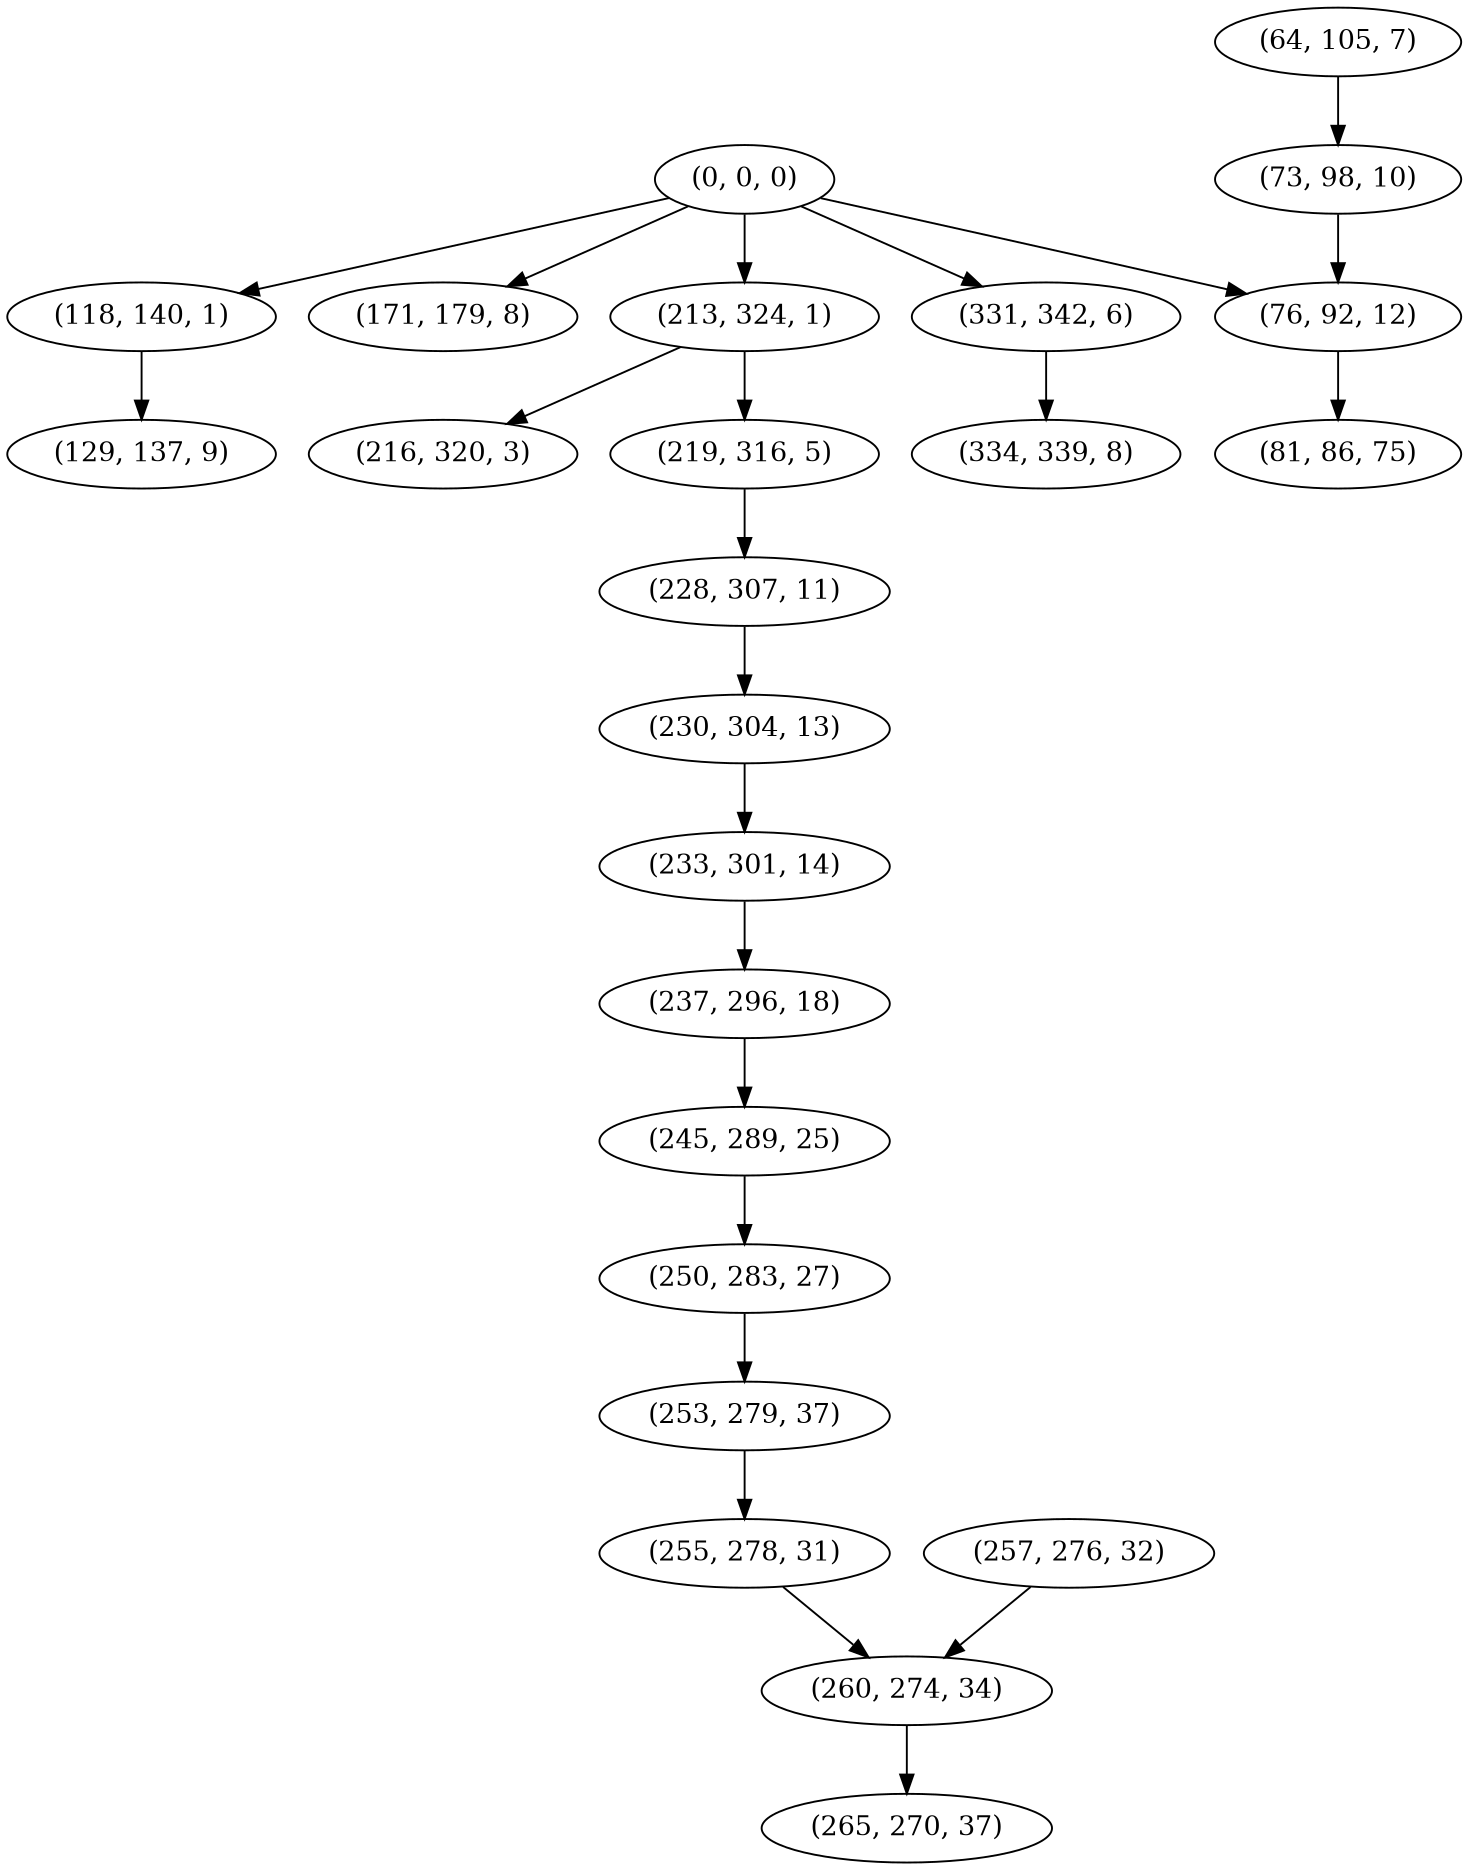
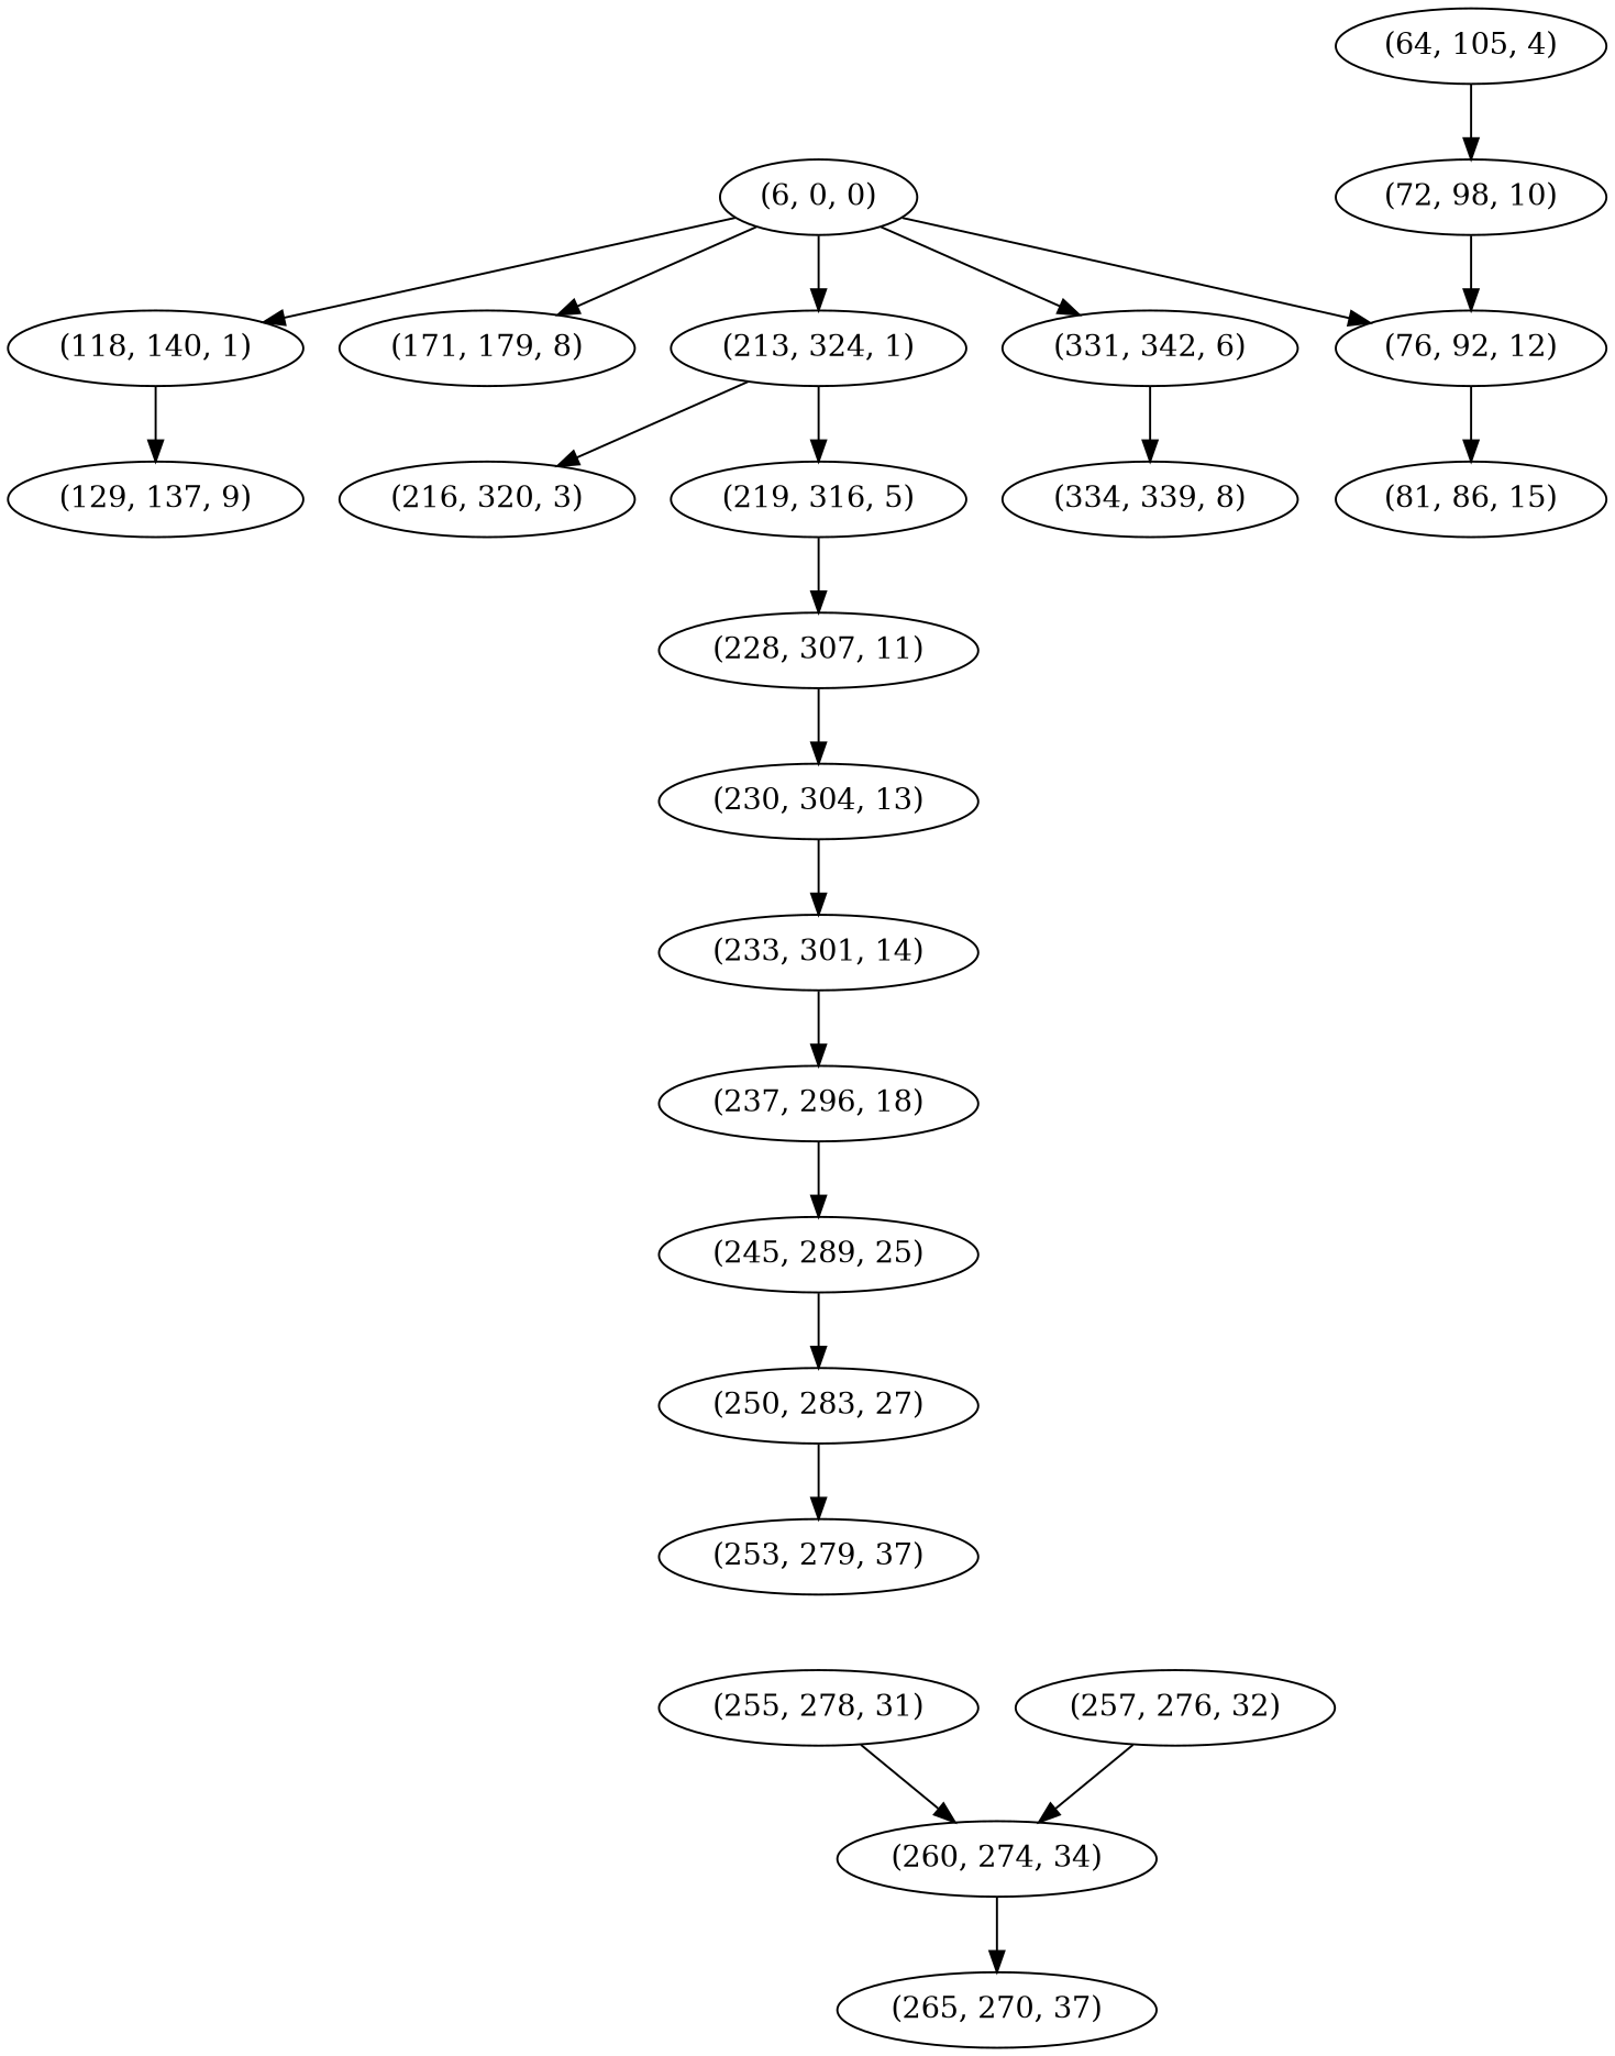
  digraph {
    n1 [label="(118, 140, 1)"]
-   "(0, 0, 0)"
+   "(0, 0, 0)" [label="(6, 0, 0)"]
    "(171, 179, 8)"
    "(213, 324, 1)"
    "(331, 342, 6)"
    "(76, 92, 12)"
-   "(64, 105, 7)"
-   "(72, 98, 10)" [label="(73, 98, 10)"]
+   "(64, 105, 7)" [label="(64, 105, 4)"]
+   "(72, 98, 10)"
    "(129, 137, 9)"
    "(216, 320, 3)"
    "(219, 316, 5)"
    "(334, 339, 8)"
-   "(81, 86, 15)" [label="(81, 86, 75)"]
+   "(81, 86, 15)"
    "(228, 307, 11)"
    "(230, 304, 13)"
    "(233, 301, 14)"
    "(237, 296, 18)"
    "(245, 289, 25)"
    "(250, 283, 27)"
    n20 [label="(253, 279, 37)"]
    "(255, 278, 31)"
    "(260, 274, 34)"
    "(257, 276, 32)"
    "(265, 270, 37)"
    n1 -> "(129, 137, 9)"
    "(0, 0, 0)" -> n1
    "(0, 0, 0)" -> "(171, 179, 8)"
    "(0, 0, 0)" -> "(213, 324, 1)"
    "(0, 0, 0)" -> "(331, 342, 6)"
    "(0, 0, 0)" -> "(76, 92, 12)"
    "(213, 324, 1)" -> "(216, 320, 3)"
    "(213, 324, 1)" -> "(219, 316, 5)"
    "(331, 342, 6)" -> "(334, 339, 8)"
    "(76, 92, 12)" -> "(81, 86, 15)"
    "(64, 105, 7)" -> "(72, 98, 10)"
    "(72, 98, 10)" -> "(76, 92, 12)"
    "(219, 316, 5)" -> "(228, 307, 11)"
    "(228, 307, 11)" -> "(230, 304, 13)"
    "(230, 304, 13)" -> "(233, 301, 14)"
    "(233, 301, 14)" -> "(237, 296, 18)"
    "(237, 296, 18)" -> "(245, 289, 25)"
    "(245, 289, 25)" -> "(250, 283, 27)"
    "(250, 283, 27)" -> n20
-   n20 -> "(255, 278, 31)"
    "(255, 278, 31)" -> "(260, 274, 34)"
    "(260, 274, 34)" -> "(265, 270, 37)"
    "(257, 276, 32)" -> "(260, 274, 34)"
  }
